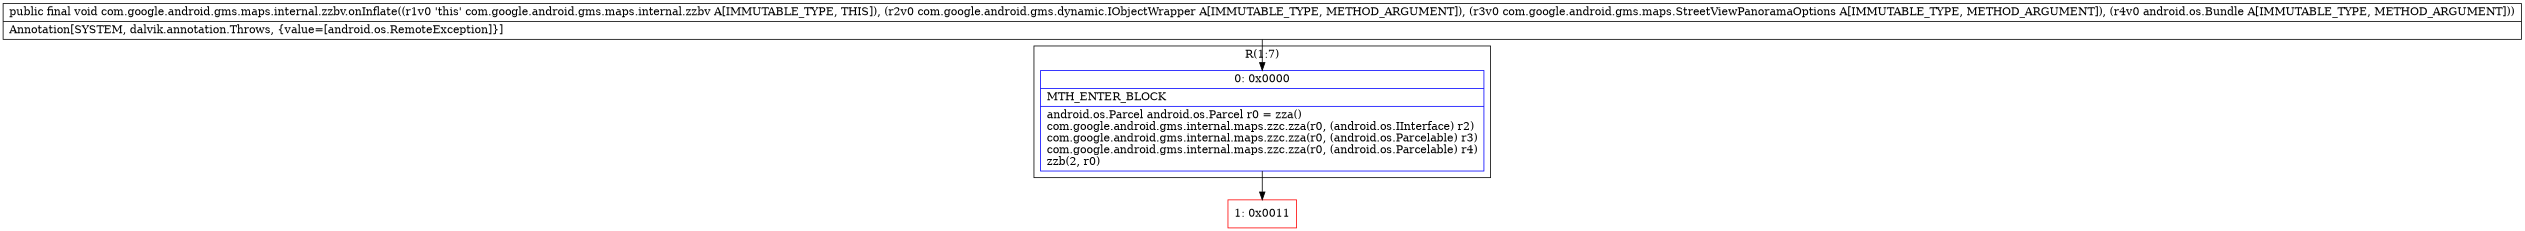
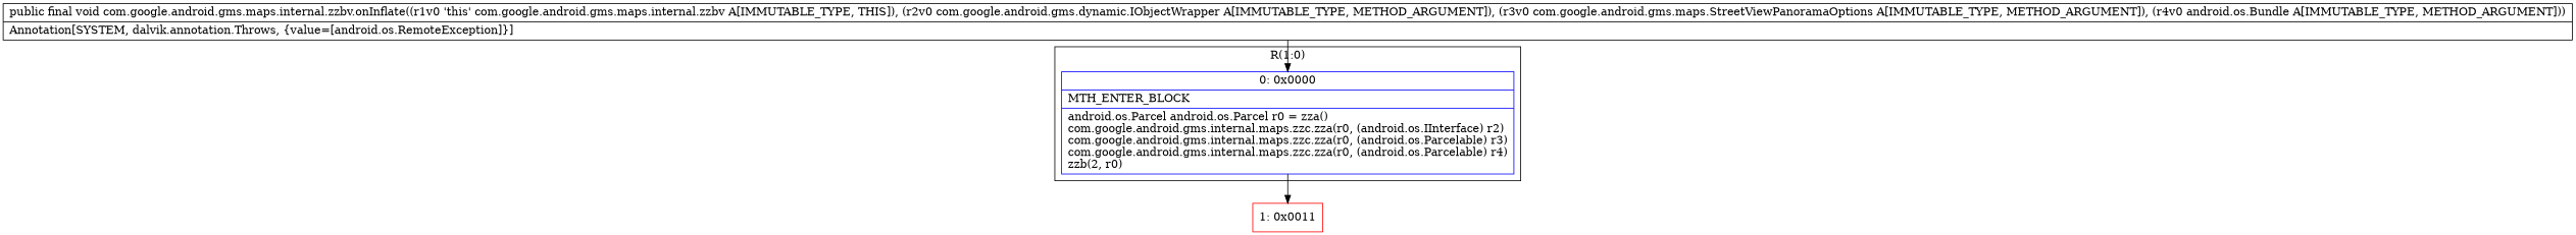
  digraph {
    node [shape=record]
    n1 [color=blue label="{0\:\ 0x0000|MTH_ENTER_BLOCK\l|android.os.Parcel android.os.Parcel r0 = zza()\lcom.google.android.gms.internal.maps.zzc.zza(r0, (android.os.IInterface) r2)\lcom.google.android.gms.internal.maps.zzc.zza(r0, (android.os.Parcelable) r3)\lcom.google.android.gms.internal.maps.zzc.zza(r0, (android.os.Parcelable) r4)\lzzb(2, r0)\l}"]
    n2 [color=red label="{1\:\ 0x0011}"]
    n3 [label="{public final void com.google.android.gms.maps.internal.zzbv.onInflate((r1v0 'this' com.google.android.gms.maps.internal.zzbv A[IMMUTABLE_TYPE, THIS]), (r2v0 com.google.android.gms.dynamic.IObjectWrapper A[IMMUTABLE_TYPE, METHOD_ARGUMENT]), (r3v0 com.google.android.gms.maps.StreetViewPanoramaOptions A[IMMUTABLE_TYPE, METHOD_ARGUMENT]), (r4v0 android.os.Bundle A[IMMUTABLE_TYPE, METHOD_ARGUMENT]))  | Annotation[SYSTEM, dalvik.annotation.Throws, \{value=[android.os.RemoteException]\}]\l}"]
    subgraph cluster_1 {
-     label="R(1:7)"
+     label="R(1:0)"
      n1
    }
    n1 -> n2
    n3 -> n1
  }
